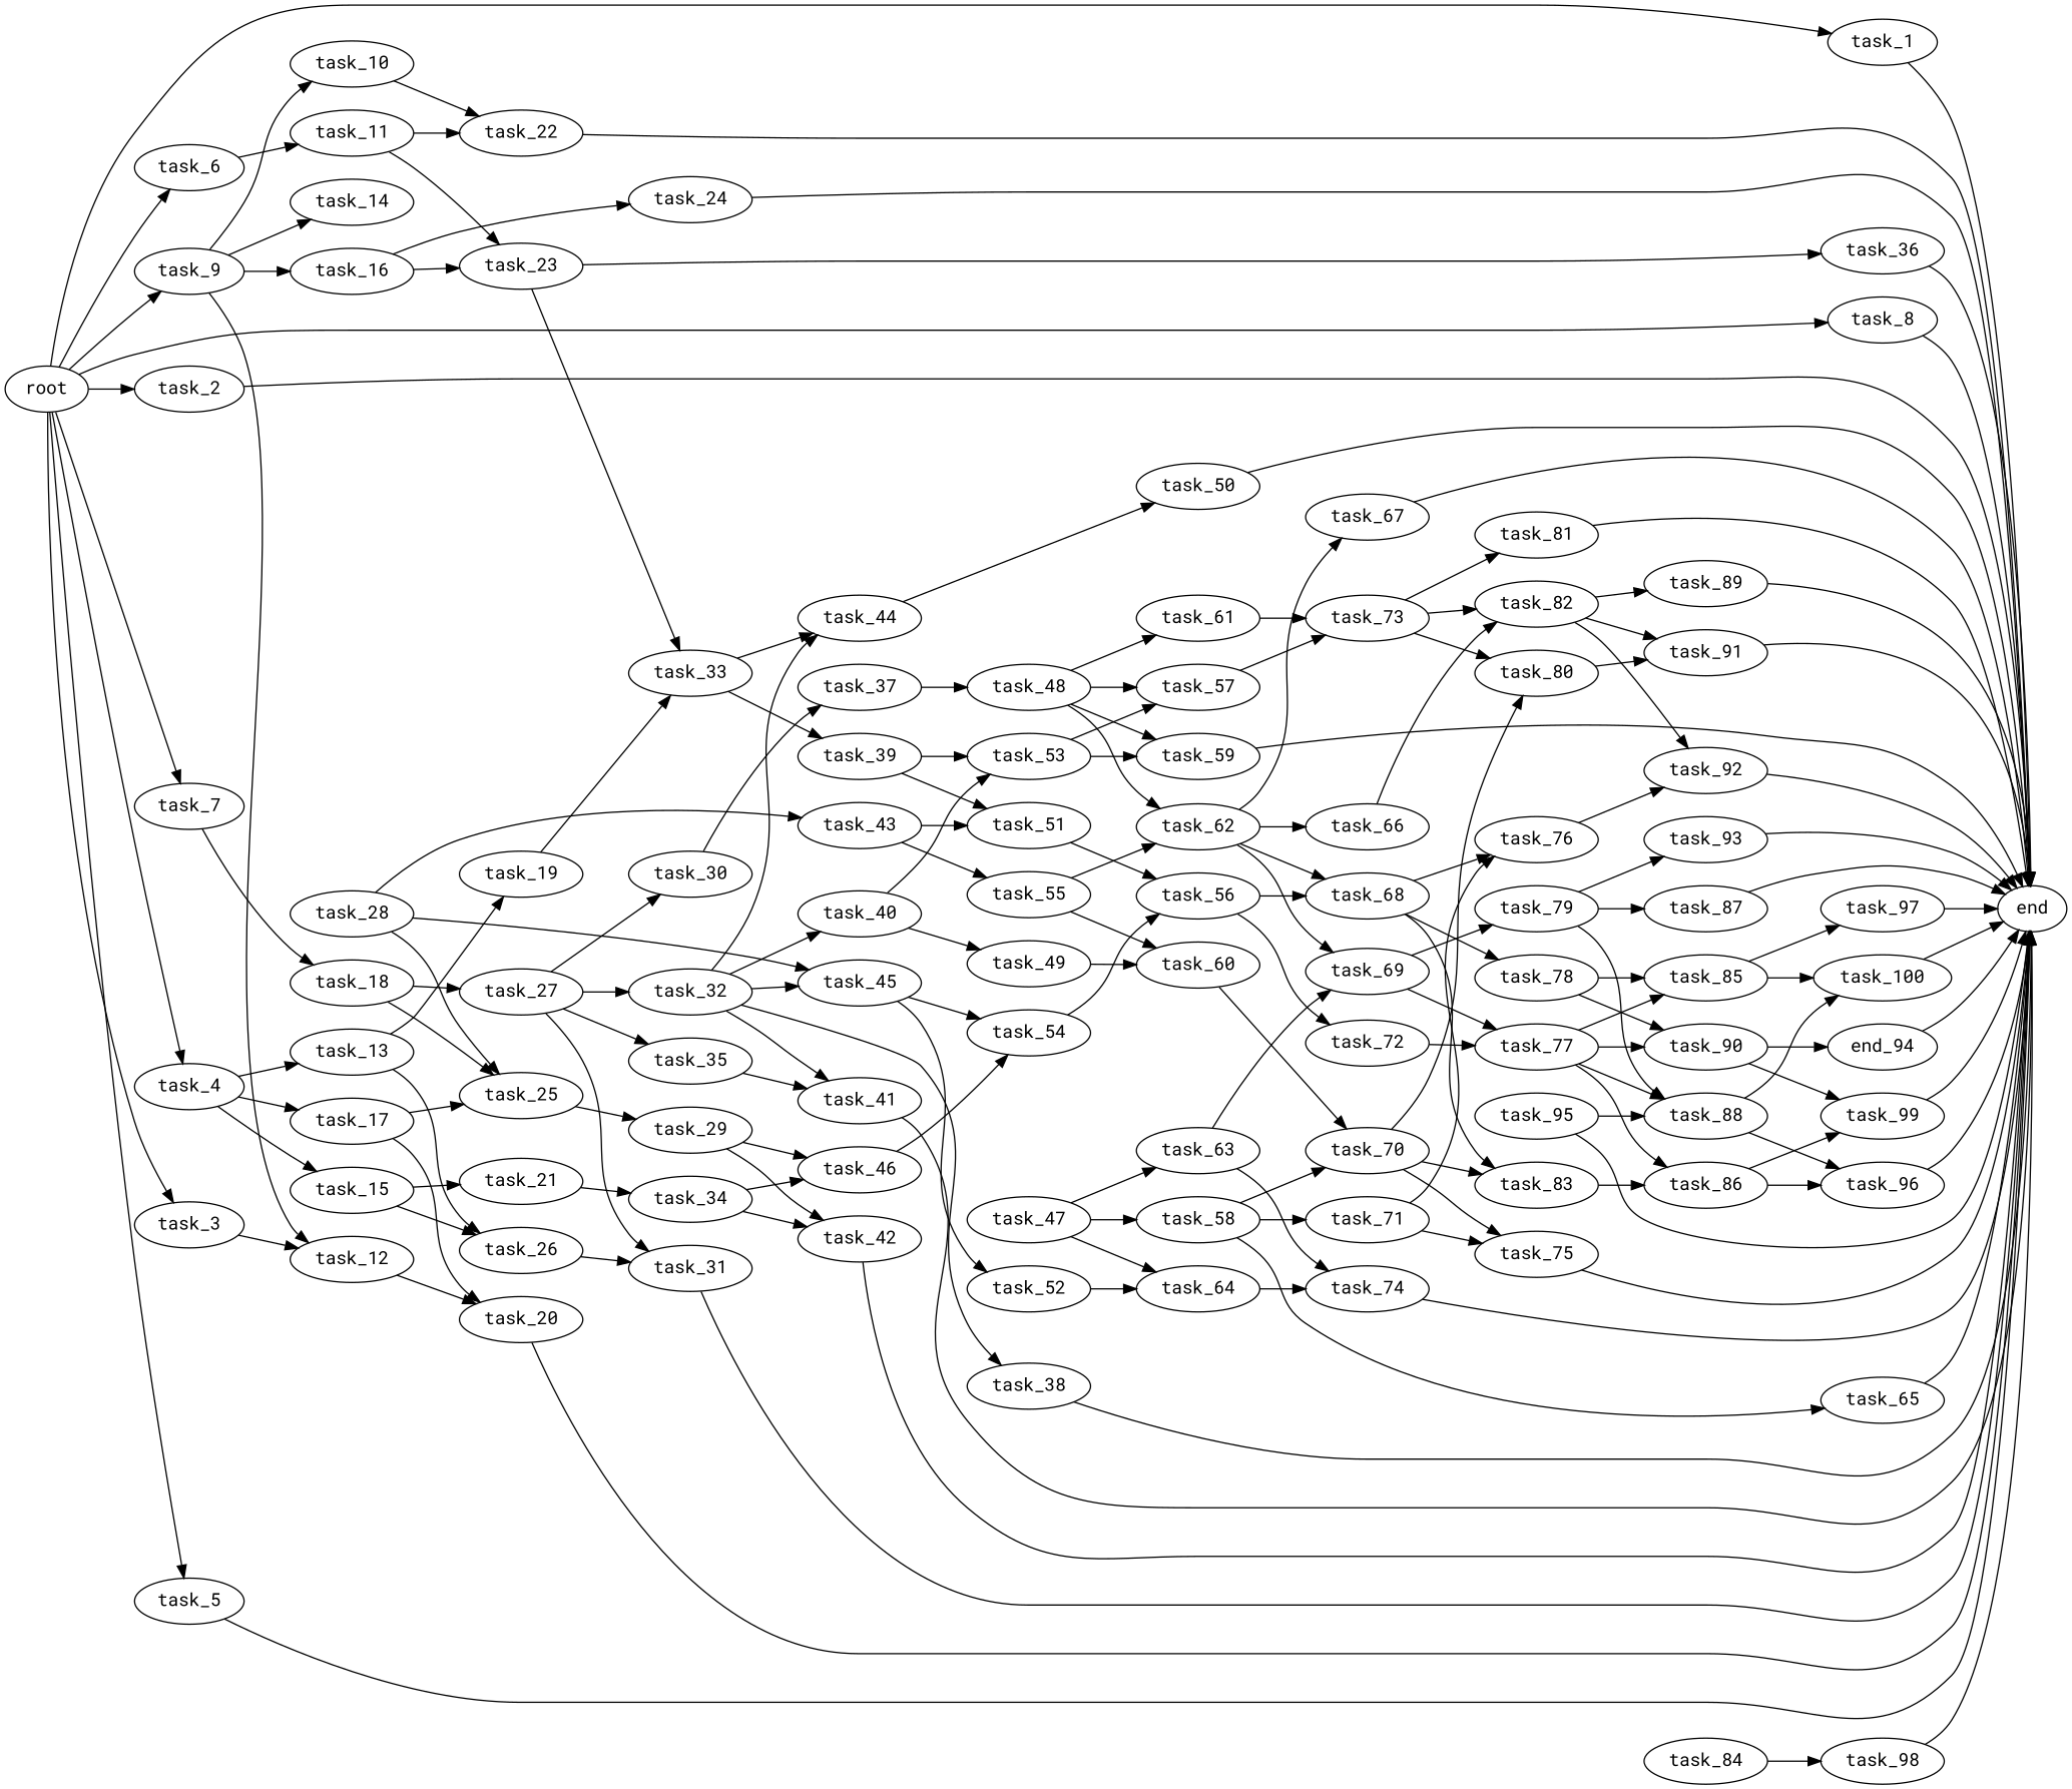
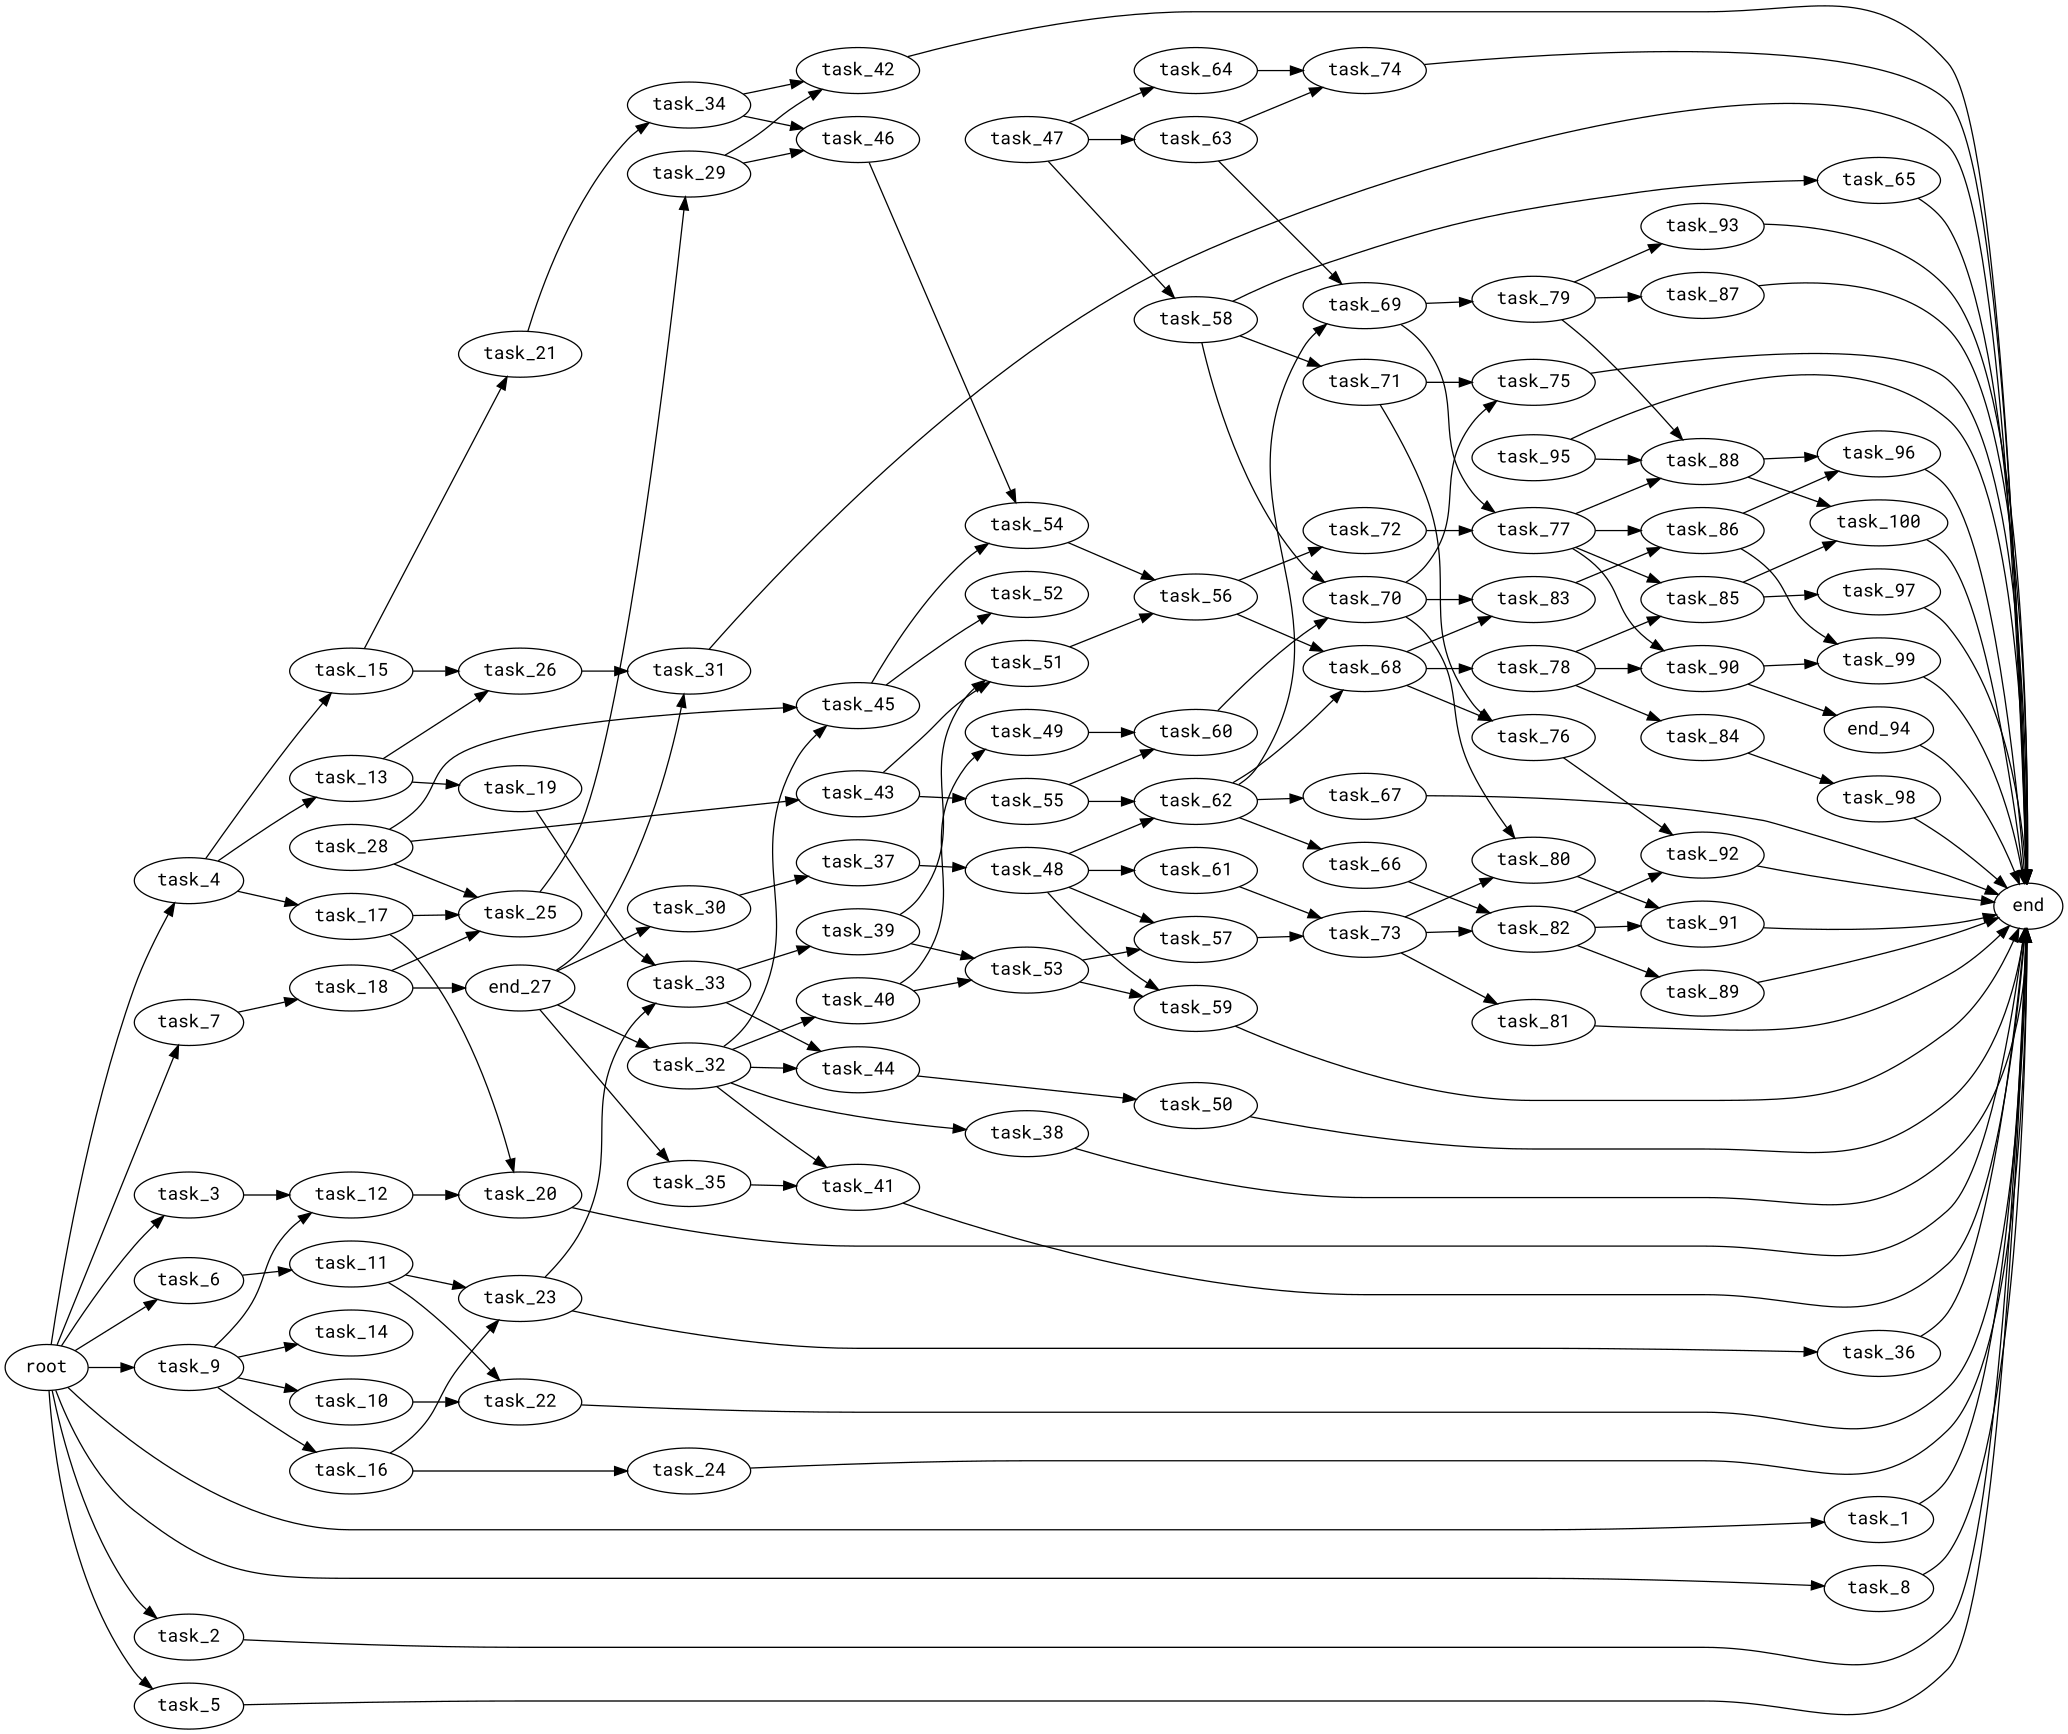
  digraph {
    fontname="Roboto Mono"
    rankdir=LR
    node [fontname="Roboto Mono"]
    edge [fontname="Roboto Mono"]
    task_13
    task_26
    task_19
    task_31
    task_33
    task_10
    task_22
    end
    task_84
    task_98
    task_54
    task_56
    task_68
    task_72
    task_50
    task_58
    task_65
    task_70
    task_71
    task_83
    task_80
    task_75
    task_76
    root
    task_1
    task_7
    task_9
    task_8
    task_2
    task_5
    task_3
    task_6
    task_4
    task_18
    task_14
    task_16
    task_12
    task_11
    task_15
    task_17
    task_78
    task_86
    task_92
    task_21
    task_34
    task_82
    task_91
    task_89
    task_35
    task_41
    task_25
    task_20
    task_29
    task_79
    task_87
    task_93
    task_88
    task_100
    task_96
    task_24
-   task_27
+   task_27 [label=end_27]
    task_37
    task_48
    task_62
    task_59
    task_61
    task_57
    task_69
    task_77
    task_85
    task_90
    task_23
    task_36
    task_42
    task_46
    task_28
    task_43
    task_45
    task_99
    task_38
    task_67
    task_66
    task_73
    task_97
    task_44
    task_39
    task_51
    task_53
    task_55
    task_60
    task_52
    task_64
    task_74
    n94 [label=end_94]
    task_47
    task_63
    task_81
    task_40
    task_49
    task_30
    task_95
    task_32
    task_13 -> task_26
    task_13 -> task_19
    task_26 -> task_31
    task_19 -> task_33
    task_31 -> end
    task_33 -> task_44
    task_33 -> task_39
    task_10 -> task_22
    task_22 -> end
    task_84 -> task_98
    task_98 -> end
    task_54 -> task_56
    task_56 -> task_68
    task_56 -> task_72
    task_68 -> task_83
    task_68 -> task_76
    task_68 -> task_78
    task_72 -> task_77
    task_50 -> end
    task_58 -> task_65
    task_58 -> task_70
    task_58 -> task_71
    task_65 -> end
    task_70 -> task_83
    task_70 -> task_80
    task_70 -> task_75
    task_71 -> task_75
    task_71 -> task_76
    task_83 -> task_86
    task_80 -> task_91
    task_75 -> end
    task_76 -> task_92
    root -> task_1
    root -> task_7
    root -> task_9
    root -> task_8
    root -> task_2
    root -> task_5
    root -> task_3
    root -> task_6
    root -> task_4
    task_1 -> end
    task_7 -> task_18
    task_9 -> task_10
    task_9 -> task_14
    task_9 -> task_16
    task_9 -> task_12
    task_8 -> end
    task_2 -> end
    task_5 -> end
    task_3 -> task_12
    task_6 -> task_11
    task_4 -> task_13
    task_4 -> task_15
    task_4 -> task_17
    task_18 -> task_25
    task_18 -> task_27
    task_16 -> task_24
    task_16 -> task_23
    task_12 -> task_20
    task_11 -> task_22
    task_11 -> task_23
    task_15 -> task_26
    task_15 -> task_21
    task_17 -> task_25
    task_17 -> task_20
+   task_78 -> task_84
    task_78 -> task_85
    task_78 -> task_90
    task_86 -> task_96
    task_86 -> task_99
    task_92 -> end
    task_21 -> task_34
    task_34 -> task_42
    task_34 -> task_46
    task_82 -> task_92
    task_82 -> task_91
    task_82 -> task_89
    task_91 -> end
    task_89 -> end
    task_35 -> task_41
    task_41 -> end
    task_25 -> task_29
    task_20 -> end
    task_29 -> task_42
    task_29 -> task_46
    task_79 -> task_87
    task_79 -> task_93
    task_79 -> task_88
    task_87 -> end
    task_93 -> end
    task_88 -> task_100
    task_88 -> task_96
    task_100 -> end
    task_96 -> end
    task_24 -> end
    task_27 -> task_31
    task_27 -> task_35
    task_27 -> task_30
    task_27 -> task_32
    task_37 -> task_48
    task_48 -> task_62
    task_48 -> task_59
    task_48 -> task_61
    task_48 -> task_57
    task_62 -> task_68
    task_62 -> task_69
    task_62 -> task_67
    task_62 -> task_66
    task_59 -> end
    task_61 -> task_73
    task_57 -> task_73
    task_69 -> task_79
    task_69 -> task_77
    task_77 -> task_86
    task_77 -> task_88
    task_77 -> task_85
    task_77 -> task_90
    task_85 -> task_100
    task_85 -> task_97
    task_90 -> task_99
    task_90 -> n94
    task_23 -> task_33
    task_23 -> task_36
    task_36 -> end
    task_42 -> end
    task_46 -> task_54
    task_28 -> task_25
    task_28 -> task_43
    task_28 -> task_45
    task_43 -> task_51
    task_43 -> task_55
    task_45 -> task_54
    task_45 -> task_52
    task_99 -> end
    task_38 -> end
    task_67 -> end
    task_66 -> task_82
    task_73 -> task_80
    task_73 -> task_82
    task_73 -> task_81
    task_97 -> end
    task_44 -> task_50
    task_39 -> task_51
    task_39 -> task_53
    task_51 -> task_56
    task_53 -> task_59
    task_53 -> task_57
    task_55 -> task_62
    task_55 -> task_60
    task_60 -> task_70
-   task_52 -> task_64
    task_64 -> task_74
    task_74 -> end
    n94 -> end
    task_47 -> task_58
    task_47 -> task_64
    task_47 -> task_63
    task_63 -> task_69
    task_63 -> task_74
    task_81 -> end
    task_40 -> task_53
    task_40 -> task_49
    task_49 -> task_60
    task_30 -> task_37
    task_95 -> end
    task_95 -> task_88
    task_32 -> task_41
    task_32 -> task_45
    task_32 -> task_38
    task_32 -> task_44
    task_32 -> task_40
  }
